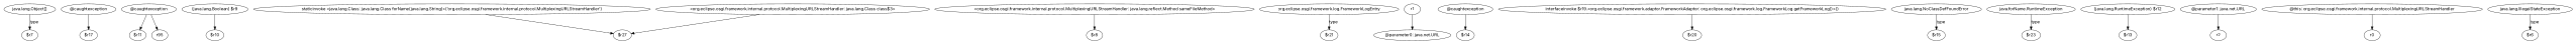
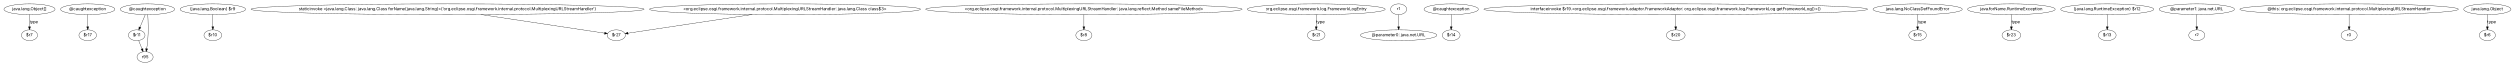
  digraph {
    fontname=Inter
    node [fontname=Inter]
    edge [fontname=Inter]
    n1 [label="java.lang.Object[]"]
    n2 [label="$r7"]
    n3 [label="@caughtexception"]
    n4 [label="$r17"]
    n5 [label="$r11"]
    n6 [label=r95]
    n7 [label="(java.lang.Boolean) $r9"]
    n8 [label="$r10"]
    n9 [label="@caughtexception"]
    n10 [label="staticinvoke <java.lang.Class: java.lang.Class forName(java.lang.String)>('org.eclipse.osgi.framework.internal.protocol.MultiplexingURLStreamHandler')"]
    n11 [label="$r27"]
    n12 [label="<org.eclipse.osgi.framework.internal.protocol.MultiplexingURLStreamHandler: java.lang.reflect.Method sameFileMethod>"]
    n13 [label="$r8"]
    n14 [label="org.eclipse.osgi.framework.log.FrameworkLogEntry"]
    n15 [label="$r21"]
    n16 [label="@parameter0: java.net.URL"]
    n17 [label=r1]
    n18 [label="<org.eclipse.osgi.framework.internal.protocol.MultiplexingURLStreamHandler: java.lang.Class class$3>"]
    n19 [label="@caughtexception"]
    n20 [label="$r14"]
    n21 [label="interfaceinvoke $r19.<org.eclipse.osgi.framework.adaptor.FrameworkAdaptor: org.eclipse.osgi.framework.log.FrameworkLog getFrameworkLog()>()"]
    n22 [label="$r20"]
    n23 [label="java.lang.NoClassDefFoundError"]
    n24 [label="$r15"]
    n25 [label="java.forName.RuntimeException"]
    n26 [label="$r23"]
    n27 [label="(java.lang.RuntimeException) $r12"]
    n28 [label="$r13"]
    n29 [label="@parameter1: java.net.URL"]
    n30 [label=r2]
    n31 [label="@this: org.eclipse.osgi.framework.internal.protocol.MultiplexingURLStreamHandler"]
    n32 [label=r0]
-   n33 [label="java.lang.IllegalStateException"]
+   n33 [label="java.lang.Object"]
    n34 [label="$r6"]
    n1 -> n2 [label=type]
    n3 -> n4
+   n5 -> n6
    n7 -> n8
    n9 -> n5
    n9 -> n6
    n10 -> n11
    n12 -> n13
    n14 -> n15 [label=type]
    n17 -> n16
    n18 -> n11
    n19 -> n20
    n21 -> n22
    n23 -> n24 [label=type]
    n25 -> n26 [label=type]
    n27 -> n28
    n29 -> n30
    n31 -> n32
    n33 -> n34 [label=type]
  }
